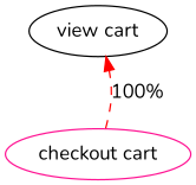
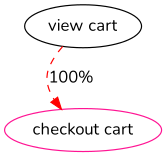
  digraph {
    fontname=Nunito
    node [shape=oval fontname=Nunito]
    n1 [color=black label="view cart"]
    n2 [color=deeppink label="checkout cart"]
-   n2 -> n1 [color=red label="100%" shape=oval style=dashed arrowhead=normal fontname=Nunito]
+   n1 -> n2 [color=red label="100%" shape=oval style=dashed arrowhead=normal fontname=Nunito]
  }
